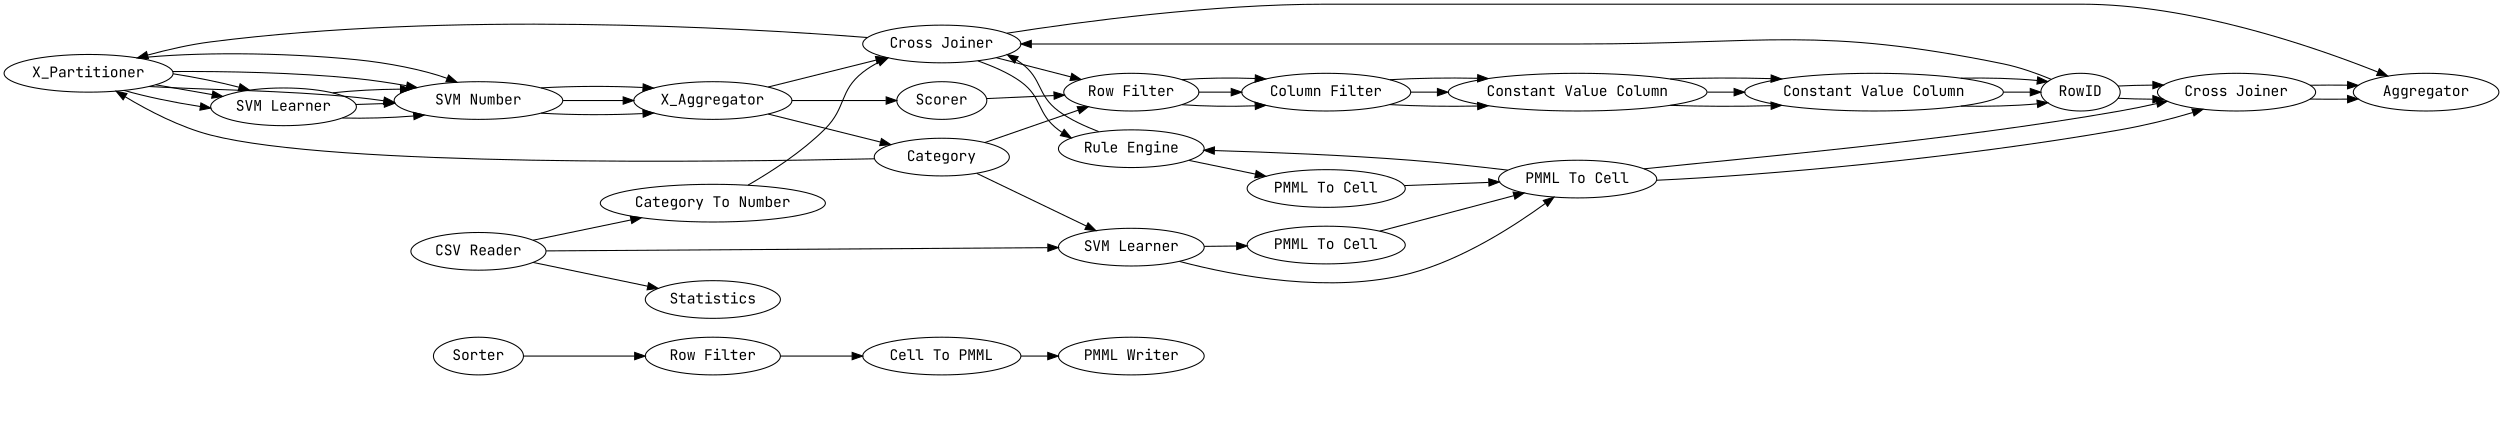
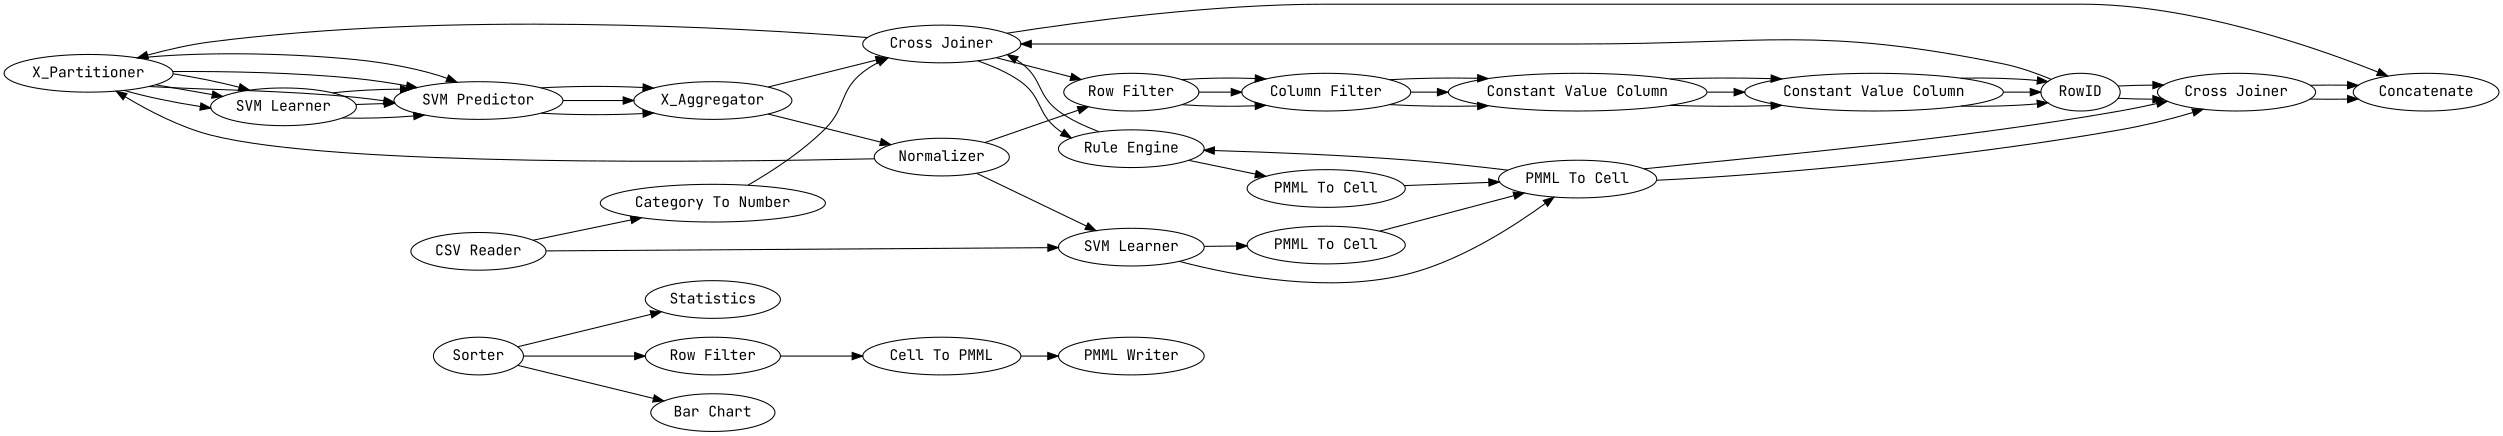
  digraph {
    fontname="JetBrains Mono"
    rankdir=LR
    node [fontname="JetBrains Mono"]
    edge [fontname="JetBrains Mono"]
    n1 [label=X_Partitioner]
    n2 [label="SVM Learner"]
-   n3 [label="SVM Number"]
+   n3 [label="SVM Predictor"]
    n4 [label=X_Aggregator]
    n5 [label="Cross Joiner"]
-   n6 [label=Category]
-   n7 [label=Scorer]
+   n6 [label=Normalizer]
    n8 [label="Row Filter"]
    n9 [label="Rule Engine"]
-   n10 [label=Aggregator]
+   n10 [label=Concatenate]
    n11 [label="SVM Learner"]
    n12 [label="Column Filter"]
    n13 [label="Constant Value Column"]
    n14 [label="PMML To Cell"]
    n15 [label="PMML To Cell"]
    n16 [label="Cross Joiner"]
    n17 [label="PMML To Cell"]
    n18 [label="Constant Value Column"]
    n19 [label=RowID]
    n20 [label=Sorter]
    n21 [label="Row Filter"]
+   n22 [label="Bar Chart"]
    n23 [label=Statistics]
    n24 [label="Cell To PMML"]
    n25 [label="PMML Writer"]
    n26 [label="Category To Number"]
    n27 [label="CSV Reader"]
    n1 -> n2
    n1 -> n2
    n1 -> n2
    n1 -> n3
    n1 -> n3
    n1 -> n3
    n2 -> n3
    n2 -> n3
    n2 -> n3
    n3 -> n4
    n3 -> n4
    n3 -> n4
    n4 -> n5
    n4 -> n6
-   n4 -> n7
    n5 -> n1
    n5 -> n8
    n5 -> n9
    n5 -> n10
    n6 -> n1
    n6 -> n8
    n6 -> n11
-   n7 -> n8
    n8 -> n12
    n8 -> n12
    n8 -> n12
    n9 -> n5
    n9 -> n17
    n11 -> n14
    n11 -> n15
    n12 -> n13
    n12 -> n13
    n12 -> n13
    n13 -> n18
    n13 -> n18
    n13 -> n18
    n14 -> n15
    n15 -> n9
    n15 -> n16
    n15 -> n16
    n16 -> n10
    n16 -> n10
    n17 -> n15
    n18 -> n19
    n18 -> n19
    n18 -> n19
    n19 -> n5
    n19 -> n16
    n19 -> n16
    n20 -> n21
-   n27 -> n23
+   n20 -> n22
+   n20 -> n23
    n21 -> n24
    n24 -> n25
    n26 -> n5
    n27 -> n11
    n27 -> n26
  }
